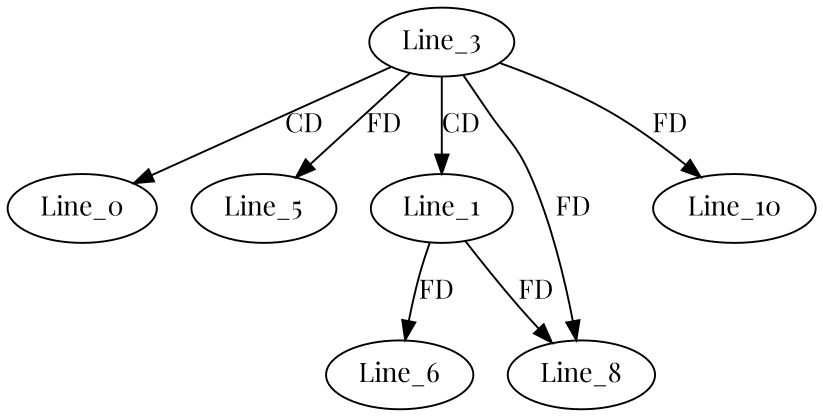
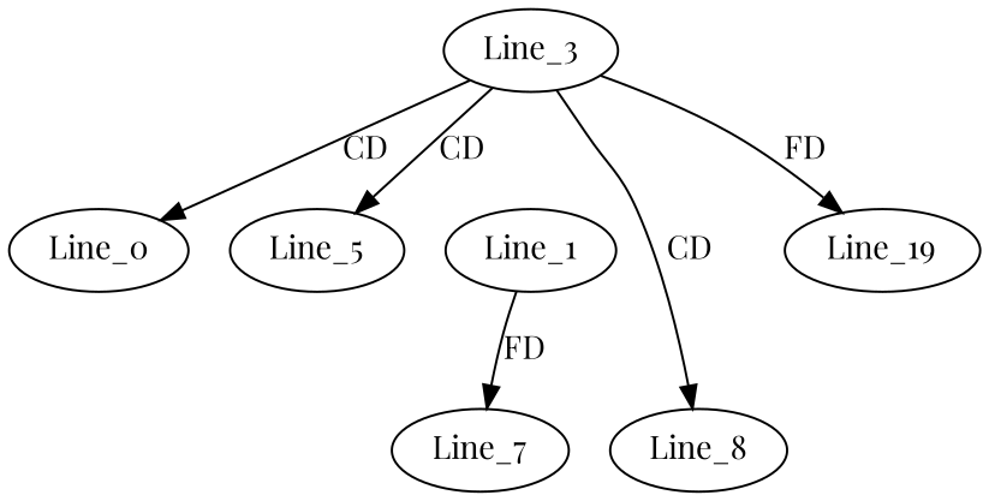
  digraph {
    fontname="Playfair Display"
    node [fontname="Playfair Display"]
    edge [fontname="Playfair Display"]
    Line_3
    Line_0
    Line_5
    n4 [label=Line_1]
    Line_8
-   Line_10
-   Line_7 [label=Line_6]
+   Line_10 [label=Line_19]
+   Line_7
    Line_3 -> Line_0 [label=CD]
-   Line_3 -> Line_5 [label=FD]
-   Line_3 -> n4 [label=CD]
-   Line_3 -> Line_8 [label=FD]
+   Line_3 -> Line_5 [label=CD]
+   Line_3 -> Line_8 [label=CD]
    Line_3 -> Line_10 [label=FD]
-   n4 -> Line_8 [label=FD]
    n4 -> Line_7 [label=FD]
  }
